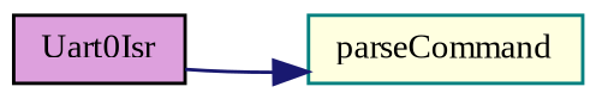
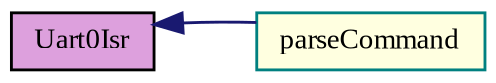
  digraph {
    rankdir=RL
    fontname="Liberation Serif"
    node [fontname="Liberation Serif" fontsize=10 shape=record style=filled]
    n1 [color=teal fillcolor=lightyellow fontcolor=black height=0.2 label=parseCommand width=0.4]
    n2 [color=black fillcolor=plum height=0.2 label=Uart0Isr width=0.4]
-   n1 -> n2 [color=midnightblue dir=back fontname="Liberation Serif" fontsize=10 labelfontname=Helvetica labelfontsize=10 style=solid]
+   n2 -> n1 [color=midnightblue dir=back fontname="Liberation Serif" fontsize=10 labelfontname=Helvetica labelfontsize=10 style=solid]
  }
